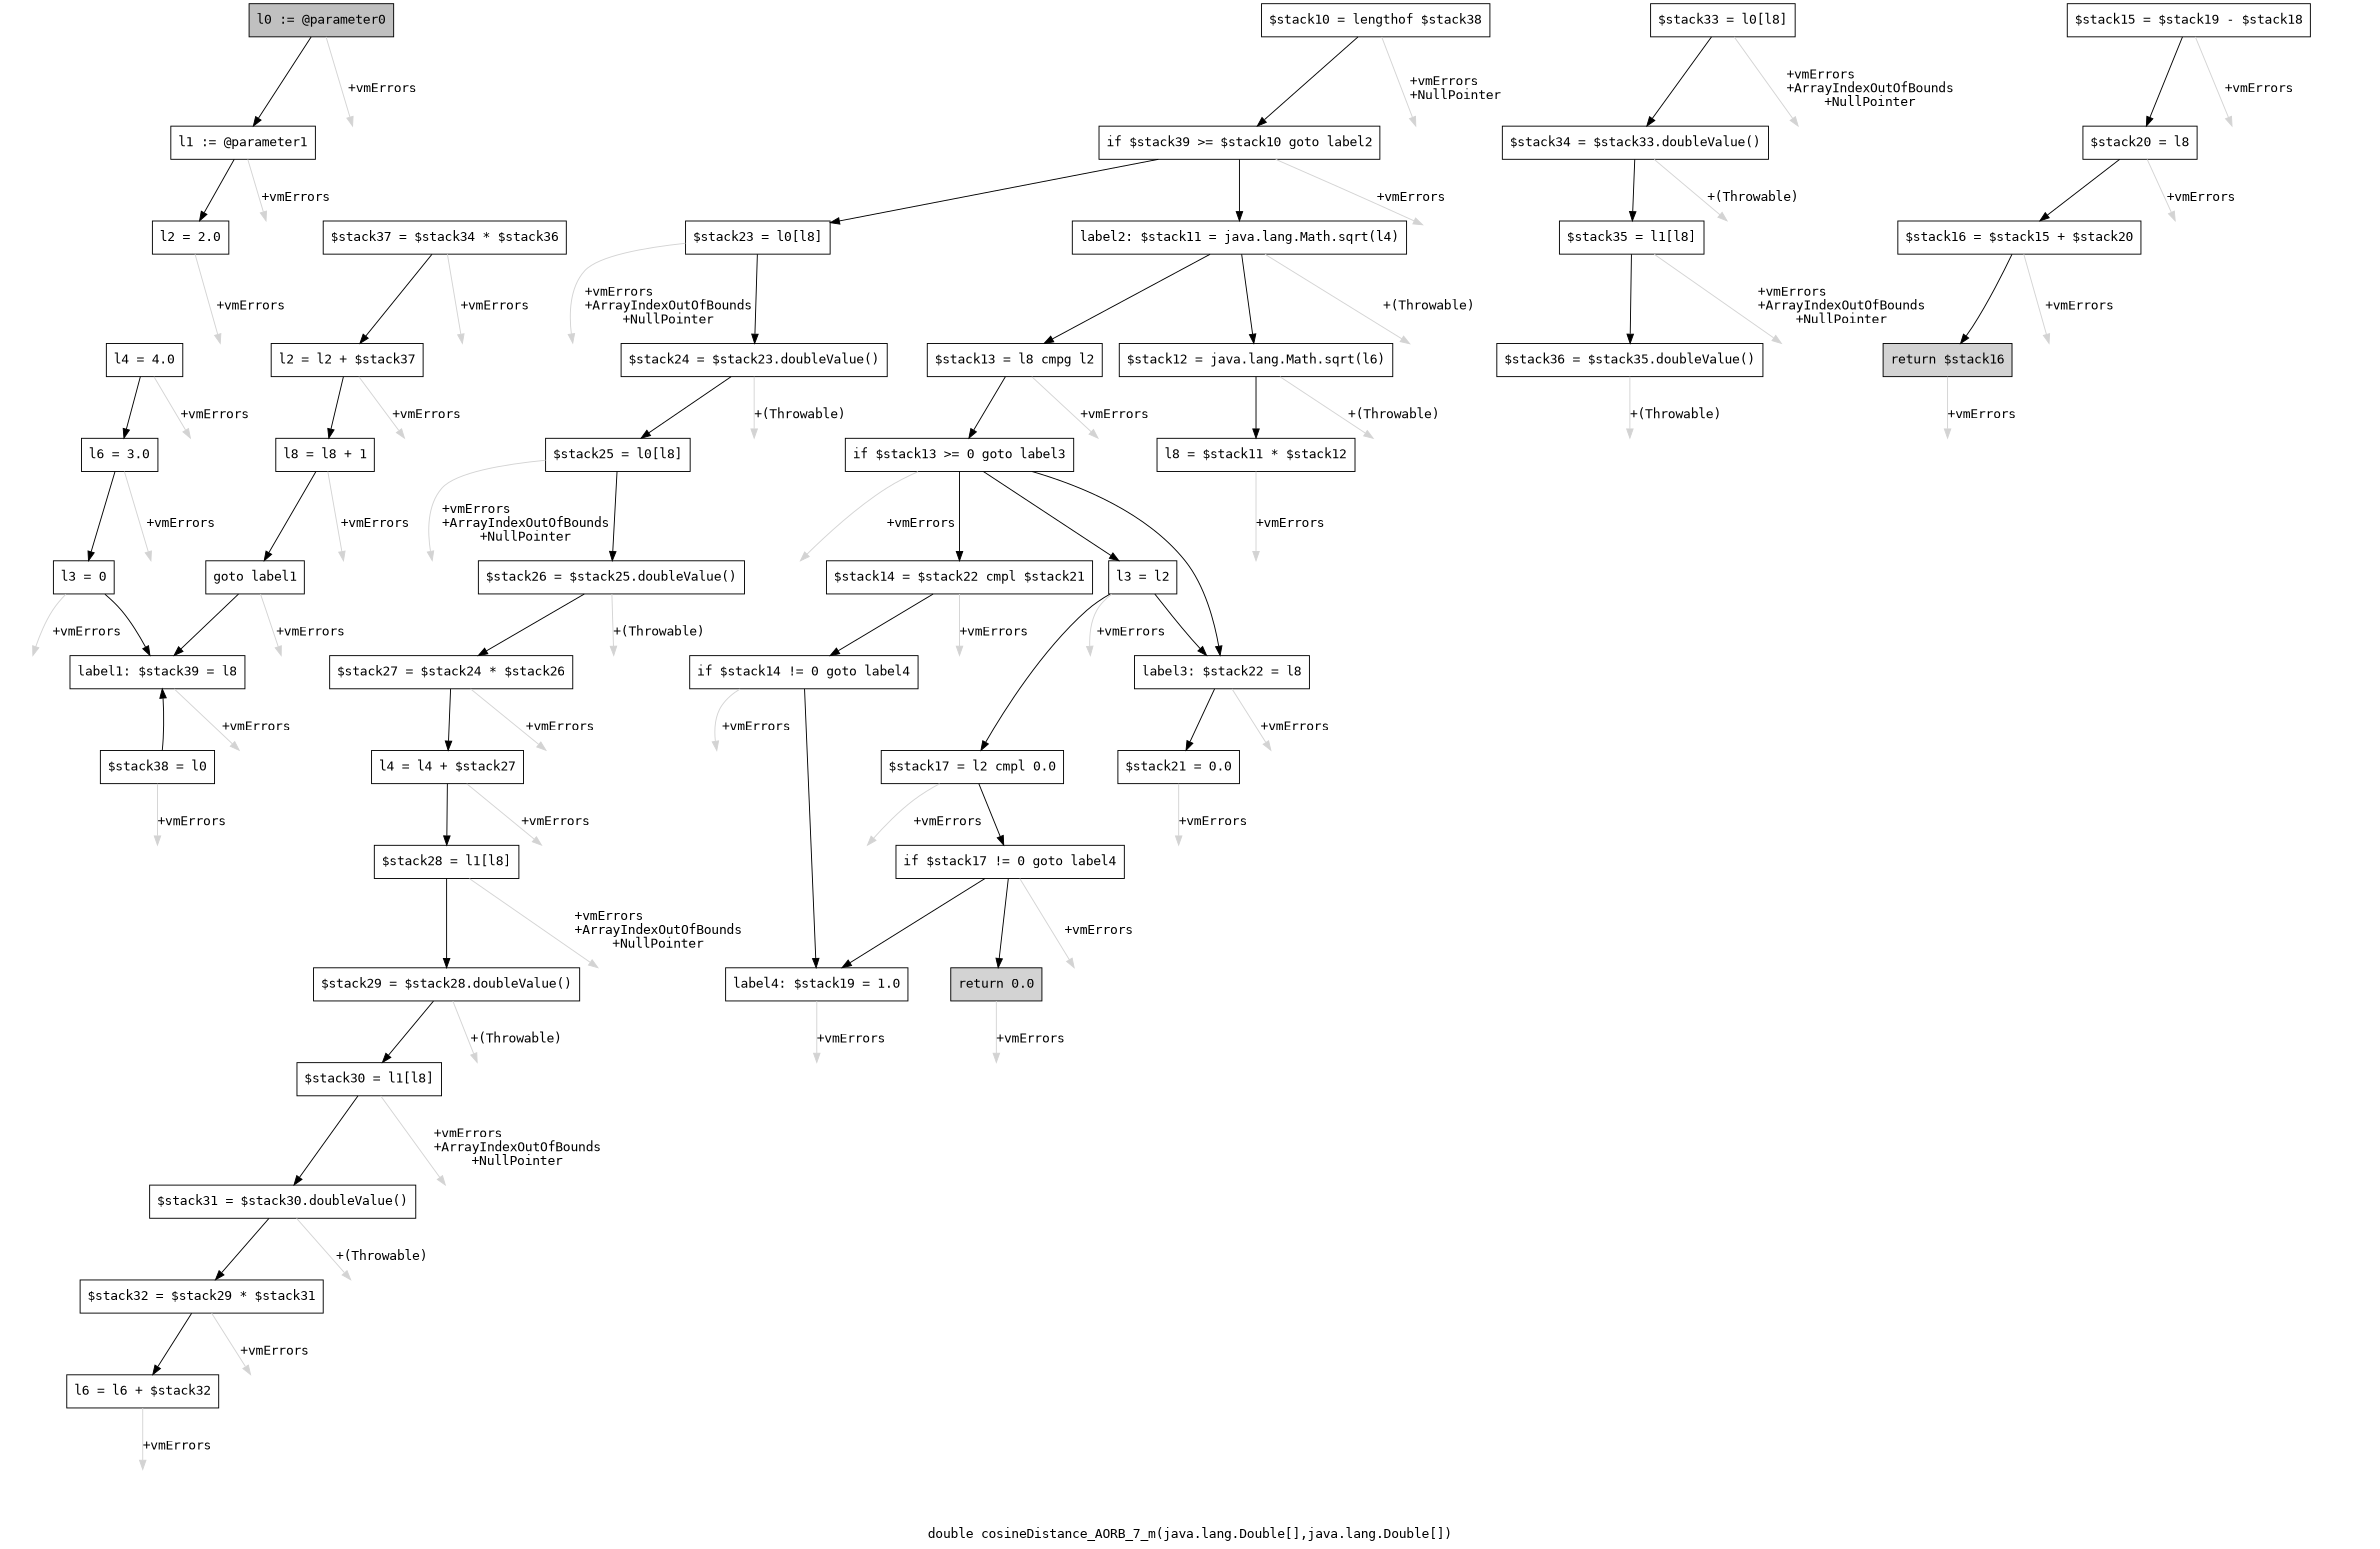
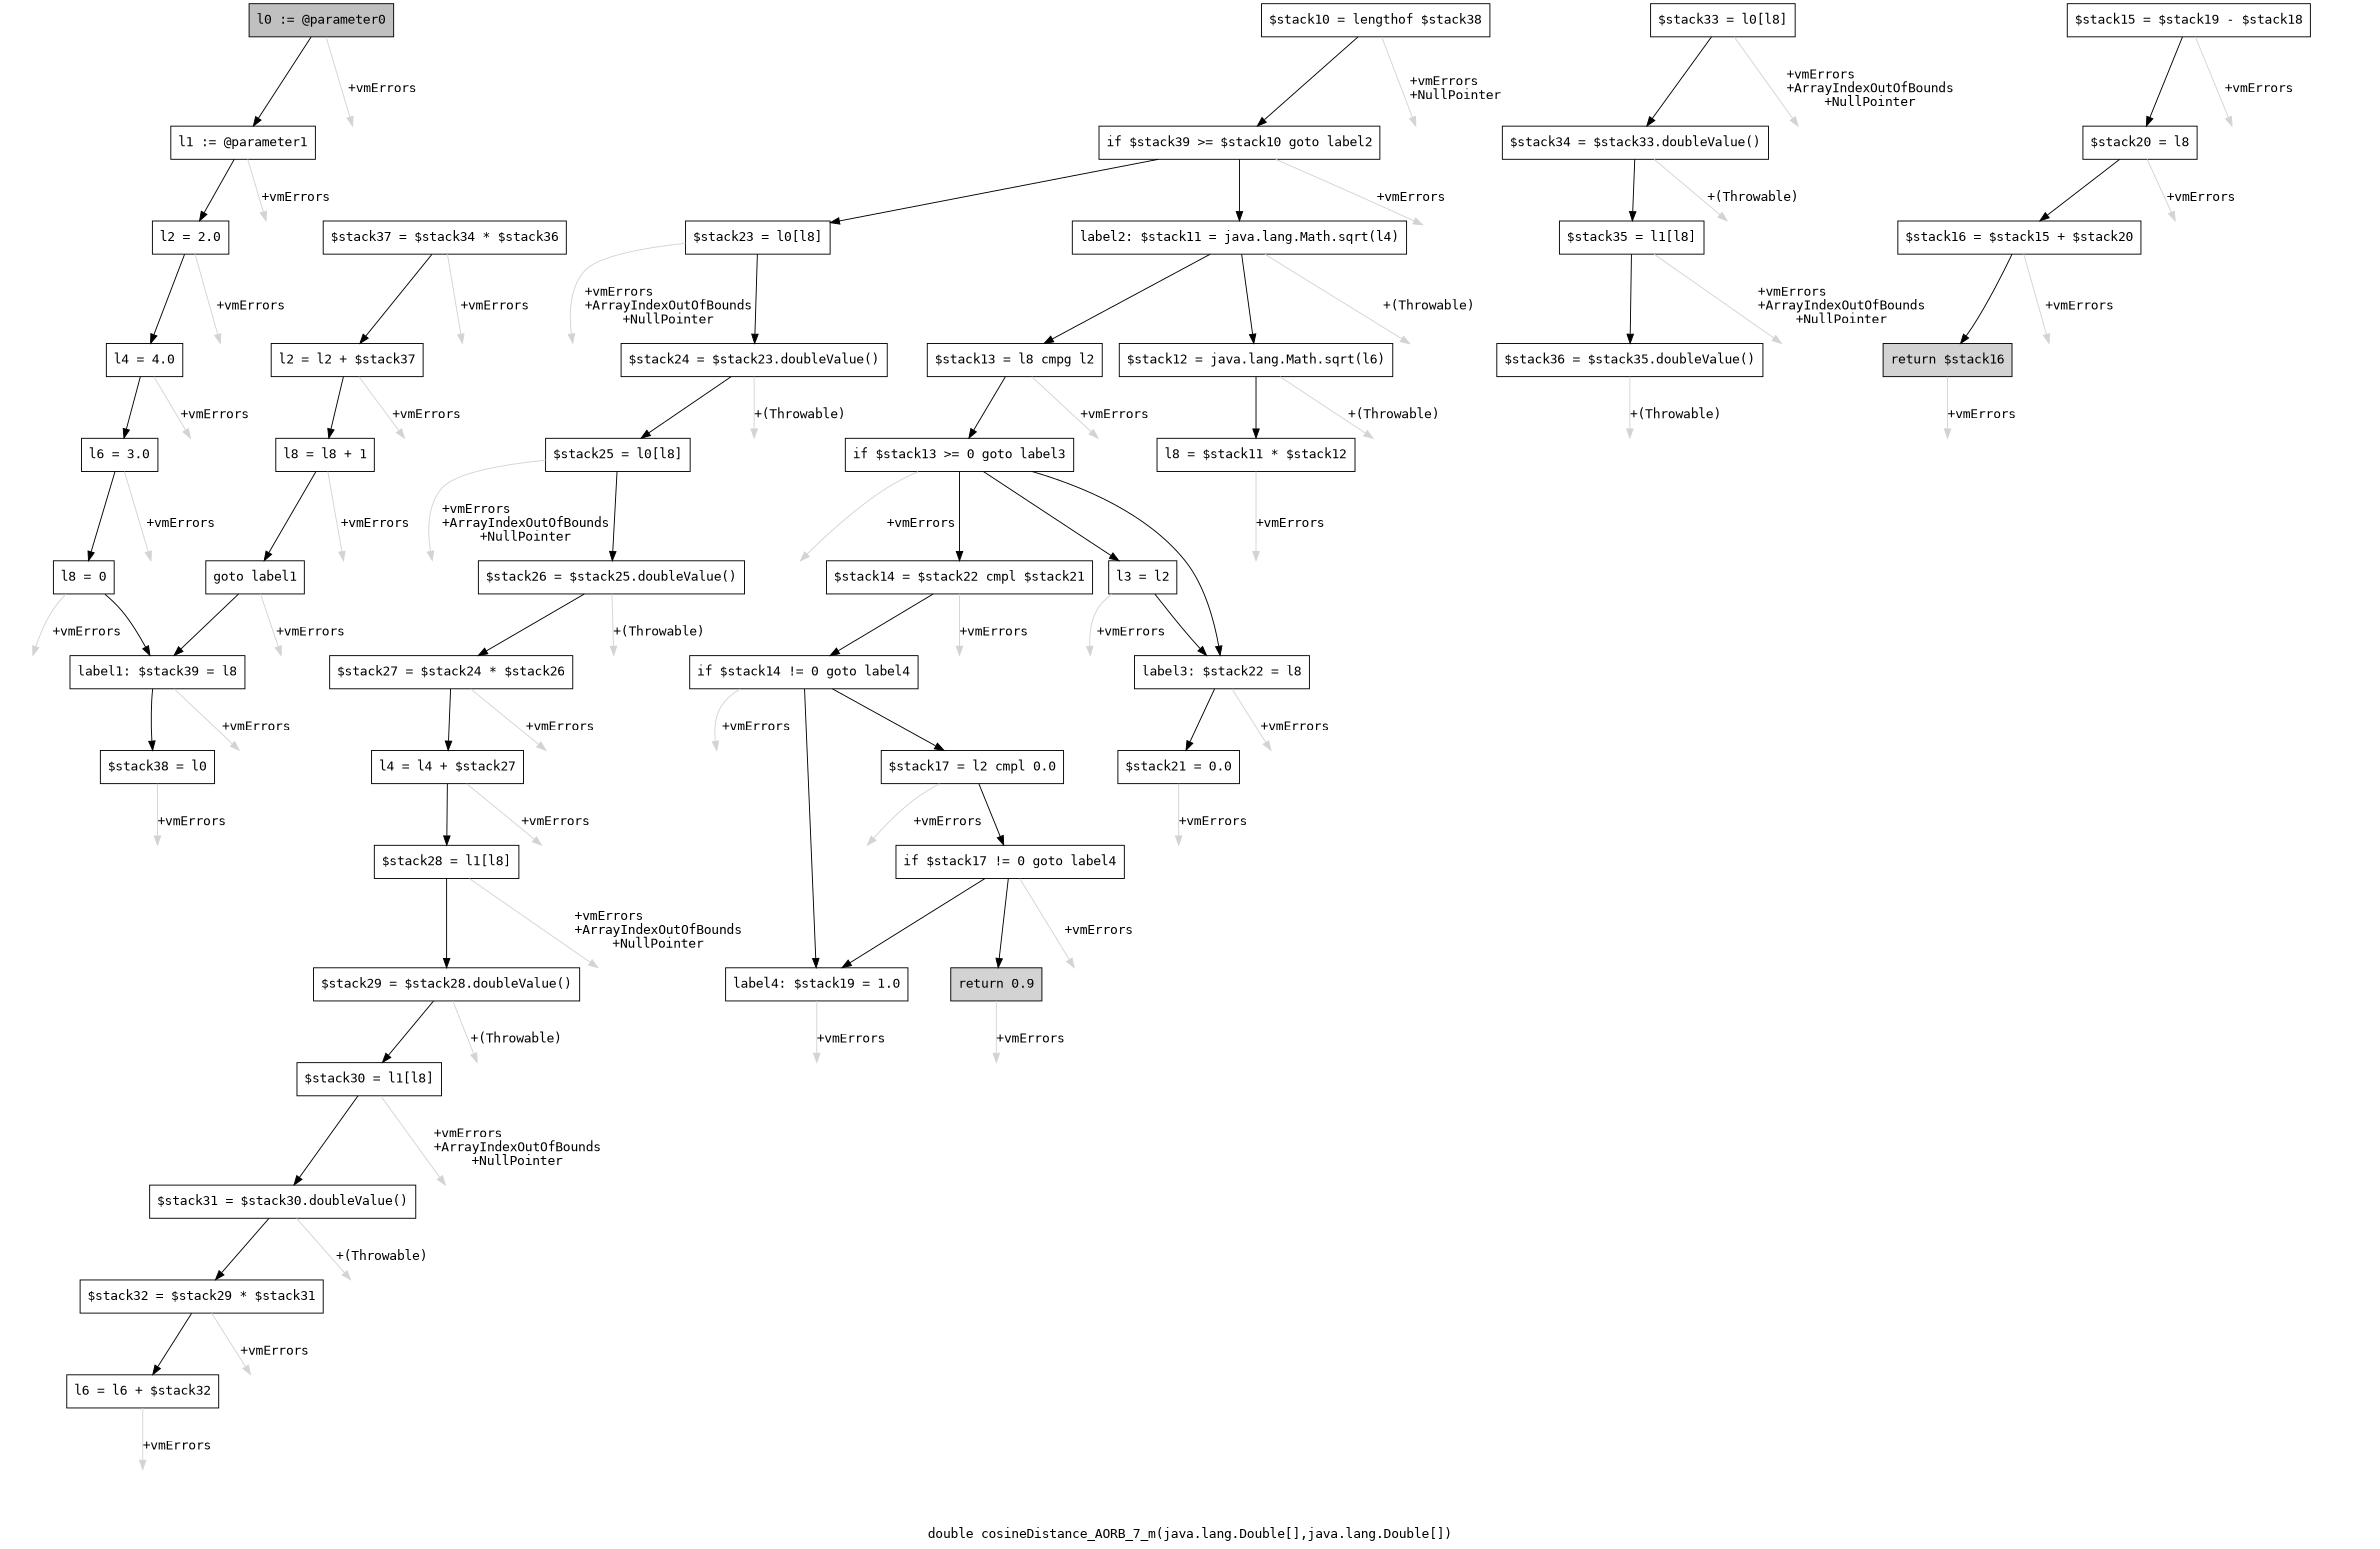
  digraph {
    fontname="DejaVu Sans Mono"
    label="double cosineDistance_AORB_7_m(java.lang.Double[],java.lang.Double[])"
    node [fontname="DejaVu Sans Mono" shape=box style=invis]
    edge [color=lightgray fontname="DejaVu Sans Mono"]
    n1 [fillcolor=gray label="l0 := @parameter0" style=filled]
    n2 [label="l1 := @parameter1" style=""]
    n3 [label=Esc]
    n4 [label="l2 = 2.0" style=""]
    n5 [label=Esc]
    n6 [label="l4 = 4.0" style=""]
    n7 [label=Esc]
    n8 [label="l6 = 3.0" style=""]
    n9 [label=Esc]
-   n10 [label="l3 = 0" style=""]
+   n10 [label="l8 = 0" style=""]
    n11 [label=Esc]
    n12 [label="label1: $stack39 = l8" style=""]
    n13 [label=Esc]
    n14 [label="$stack38 = l0" style=""]
    n15 [label=Esc]
    n16 [label=Esc]
    n17 [label="$stack10 = lengthof $stack38" style=""]
    n18 [label="if $stack39 >= $stack10 goto label2" style=""]
    n19 [label=Esc]
    n20 [label="$stack23 = l0[l8]" style=""]
    n21 [label="label2: $stack11 = java.lang.Math.sqrt(l4)" style=""]
    n22 [label=Esc]
    n23 [label="$stack24 = $stack23.doubleValue()" style=""]
    n24 [label=Esc]
    n25 [label="$stack12 = java.lang.Math.sqrt(l6)" style=""]
    n26 [label=Esc]
    n27 [label="$stack13 = l8 cmpg l2" style=""]
    n28 [label="$stack25 = l0[l8]" style=""]
    n29 [label=Esc]
    n30 [label="l8 = $stack11 * $stack12" style=""]
    n31 [label=Esc]
    n32 [label="$stack26 = $stack25.doubleValue()" style=""]
    n33 [label=Esc]
    n34 [label="$stack27 = $stack24 * $stack26" style=""]
    n35 [label=Esc]
    n36 [label="l4 = l4 + $stack27" style=""]
    n37 [label=Esc]
    n38 [label="$stack28 = l1[l8]" style=""]
    n39 [label=Esc]
    n40 [label="$stack29 = $stack28.doubleValue()" style=""]
    n41 [label=Esc]
    n42 [label="$stack30 = l1[l8]" style=""]
    n43 [label=Esc]
    n44 [label="$stack31 = $stack30.doubleValue()" style=""]
    n45 [label=Esc]
    n46 [label="$stack32 = $stack29 * $stack31" style=""]
    n47 [label=Esc]
    n48 [label="l6 = l6 + $stack32" style=""]
    n49 [label=Esc]
    n50 [label=Esc]
    n51 [label="$stack33 = l0[l8]" style=""]
    n52 [label="$stack34 = $stack33.doubleValue()" style=""]
    n53 [label=Esc]
    n54 [label="$stack35 = l1[l8]" style=""]
    n55 [label=Esc]
    n56 [label="$stack36 = $stack35.doubleValue()" style=""]
    n57 [label=Esc]
    n58 [label=Esc]
    n59 [label="$stack37 = $stack34 * $stack36" style=""]
    n60 [label="l2 = l2 + $stack37" style=""]
    n61 [label=Esc]
    n62 [label="l8 = l8 + 1" style=""]
    n63 [label=Esc]
    n64 [label="goto label1" style=""]
    n65 [label=Esc]
    n66 [label=Esc]
    n67 [label=Esc]
    n68 [label="if $stack13 >= 0 goto label3" style=""]
    n69 [label=Esc]
    n70 [label="l3 = l2" style=""]
    n71 [label="label3: $stack22 = l8" style=""]
    n72 [label=Esc]
    n73 [label="$stack14 = $stack22 cmpl $stack21" style=""]
    n74 [label=Esc]
    n75 [label="$stack21 = 0.0" style=""]
    n76 [label=Esc]
    n77 [label=Esc]
    n78 [label="if $stack14 != 0 goto label4" style=""]
    n79 [label=Esc]
    n80 [label="$stack17 = l2 cmpl 0.0" style=""]
    n81 [label="label4: $stack19 = 1.0" style=""]
    n82 [label=Esc]
    n83 [label="if $stack17 != 0 goto label4" style=""]
    n84 [label=Esc]
    n85 [label=Esc]
-   n86 [fillcolor=lightgray label="return 0.0" style=filled]
+   n86 [fillcolor=lightgray label="return 0.9" style=filled]
    n87 [label=Esc]
    n88 [label=Esc]
    n89 [label="$stack15 = $stack19 - $stack18" style=""]
    n90 [label="$stack20 = l8" style=""]
    n91 [label=Esc]
    n92 [label=Esc]
    n93 [label="$stack16 = $stack15 + $stack20" style=""]
    n94 [label=Esc]
    n95 [fillcolor=lightgray label="return $stack16" style=filled]
    n96 [label=Esc]
    n97 [label=Esc]
    n1 -> n2 [color=black]
    n1 -> n3 [label="\l+vmErrors"]
    n2 -> n4 [color=black]
    n2 -> n5 [label="\l+vmErrors"]
+   n4 -> n6 [color=black]
    n4 -> n7 [label="\l+vmErrors"]
    n6 -> n8 [color=black]
    n6 -> n9 [label="\l+vmErrors"]
    n8 -> n10 [color=black]
    n8 -> n11 [label="\l+vmErrors"]
    n10 -> n12 [color=black]
    n10 -> n13 [label="\l+vmErrors"]
-   n14 -> n12 [color=black]
+   n12 -> n14 [color=black]
    n12 -> n15 [label="\l+vmErrors"]
    n14 -> n16 [label="\l+vmErrors"]
    n17 -> n18 [color=black]
    n17 -> n19 [label="\l+vmErrors\l+NullPointer"]
    n18 -> n20 [color=black]
    n18 -> n21 [color=black]
    n18 -> n22 [label="\l+vmErrors"]
    n20 -> n23 [color=black]
    n20 -> n24 [label="\l+vmErrors\l+ArrayIndexOutOfBounds\l+NullPointer"]
    n21 -> n25 [color=black]
    n21 -> n26 [label="\l+(Throwable)"]
    n21 -> n27 [color=black]
    n23 -> n28 [color=black]
    n23 -> n29 [label="\l+(Throwable)"]
    n25 -> n30 [color=black]
    n25 -> n31 [label="\l+(Throwable)"]
    n27 -> n68 [color=black]
    n27 -> n69 [label="\l+vmErrors"]
    n28 -> n32 [color=black]
    n28 -> n33 [label="\l+vmErrors\l+ArrayIndexOutOfBounds\l+NullPointer"]
    n30 -> n67 [label="\l+vmErrors"]
    n32 -> n34 [color=black]
    n32 -> n35 [label="\l+(Throwable)"]
    n34 -> n36 [color=black]
    n34 -> n37 [label="\l+vmErrors"]
    n36 -> n38 [color=black]
    n36 -> n39 [label="\l+vmErrors"]
    n38 -> n40 [color=black]
    n38 -> n41 [label="\l+vmErrors\l+ArrayIndexOutOfBounds\l+NullPointer"]
    n40 -> n42 [color=black]
    n40 -> n43 [label="\l+(Throwable)"]
    n42 -> n44 [color=black]
    n42 -> n45 [label="\l+vmErrors\l+ArrayIndexOutOfBounds\l+NullPointer"]
    n44 -> n46 [color=black]
    n44 -> n47 [label="\l+(Throwable)"]
    n46 -> n48 [color=black]
    n46 -> n49 [label="\l+vmErrors"]
    n48 -> n50 [label="\l+vmErrors"]
    n51 -> n52 [color=black]
    n51 -> n53 [label="\l+vmErrors\l+ArrayIndexOutOfBounds\l+NullPointer"]
    n52 -> n54 [color=black]
    n52 -> n55 [label="\l+(Throwable)"]
    n54 -> n56 [color=black]
    n54 -> n57 [label="\l+vmErrors\l+ArrayIndexOutOfBounds\l+NullPointer"]
    n56 -> n58 [label="\l+(Throwable)"]
    n59 -> n60 [color=black]
    n59 -> n61 [label="\l+vmErrors"]
    n60 -> n62 [color=black]
    n60 -> n63 [label="\l+vmErrors"]
    n62 -> n64 [color=black]
    n62 -> n65 [label="\l+vmErrors"]
    n64 -> n12 [color=black]
    n64 -> n66 [label="\l+vmErrors"]
    n68 -> n70 [color=black]
    n68 -> n71 [color=black]
    n68 -> n72 [label="\l+vmErrors"]
    n68 -> n73 [color=black]
    n70 -> n71 [color=black]
    n70 -> n74 [label="\l+vmErrors"]
    n71 -> n75 [color=black]
    n71 -> n76 [label="\l+vmErrors"]
    n73 -> n78 [color=black]
    n73 -> n79 [label="\l+vmErrors"]
    n75 -> n77 [label="\l+vmErrors"]
-   n70 -> n80 [color=black]
+   n78 -> n80 [color=black]
    n78 -> n81 [color=black]
    n78 -> n82 [label="\l+vmErrors"]
    n80 -> n83 [color=black]
    n80 -> n84 [label="\l+vmErrors"]
    n81 -> n85 [label="\l+vmErrors"]
    n83 -> n81 [color=black]
    n83 -> n86 [color=black]
    n83 -> n87 [label="\l+vmErrors"]
    n86 -> n88 [label="\l+vmErrors"]
    n89 -> n90 [color=black]
    n89 -> n91 [label="\l+vmErrors"]
    n90 -> n93 [color=black]
    n90 -> n94 [label="\l+vmErrors"]
    n93 -> n95 [color=black]
    n93 -> n96 [label="\l+vmErrors"]
    n95 -> n97 [label="\l+vmErrors"]
  }
